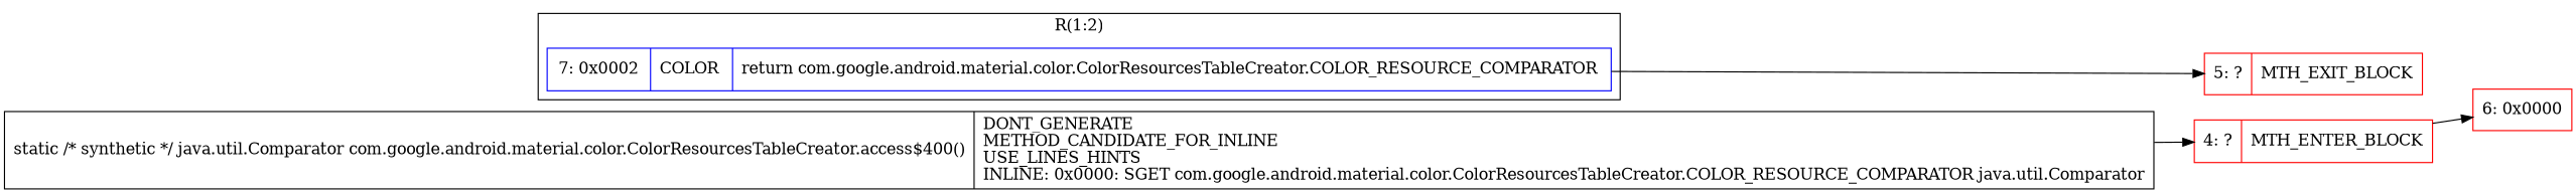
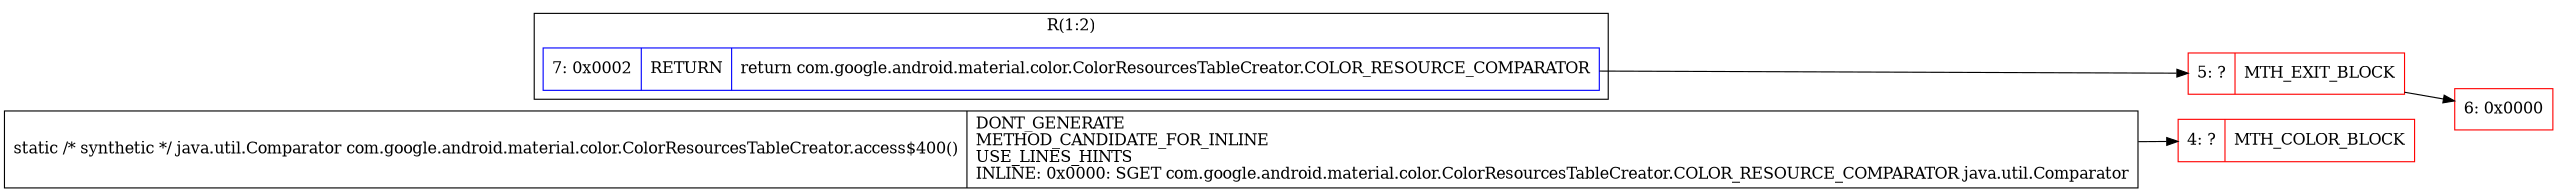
  digraph {
    rankdir=LR
    node [color=red shape=record]
-   n1 [color=blue label="{7\:\ 0x0002|COLOR\l|return com.google.android.material.color.ColorResourcesTableCreator.COLOR_RESOURCE_COMPARATOR\l}"]
+   n1 [color=blue label="{7\:\ 0x0002|RETURN\l|return com.google.android.material.color.ColorResourcesTableCreator.COLOR_RESOURCE_COMPARATOR\l}"]
    n2 [label="{5\:\ ?|MTH_EXIT_BLOCK\l}"]
-   n3 [label="{4\:\ ?|MTH_ENTER_BLOCK\l}"]
+   n3 [label="{4\:\ ?|MTH_COLOR_BLOCK\l}"]
    n4 [label="{6\:\ 0x0000}"]
    n5 [label="{static \/* synthetic *\/ java.util.Comparator com.google.android.material.color.ColorResourcesTableCreator.access$400()  | DONT_GENERATE\lMETHOD_CANDIDATE_FOR_INLINE\lUSE_LINES_HINTS\lINLINE: 0x0000: SGET   com.google.android.material.color.ColorResourcesTableCreator.COLOR_RESOURCE_COMPARATOR java.util.Comparator\l}" color=""]
    subgraph cluster_1 {
      label="R(1:2)"
      n1
    }
    n1 -> n2
-   n3 -> n4
+   n2 -> n4
    n5 -> n3
  }
